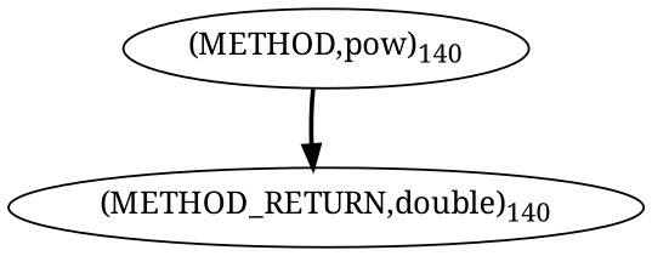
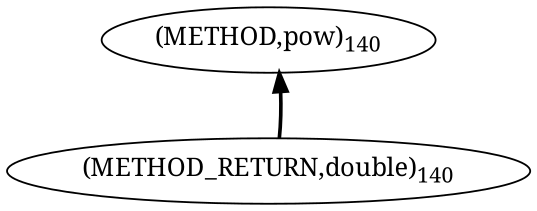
  digraph {
    fontname="Noto Serif"
    node [fontname="Noto Serif"]
    n1 [label=<(METHOD,pow)<SUB>140</SUB>>]
    n2 [label=<(METHOD_RETURN,double)<SUB>140</SUB>>]
-   n1 -> n2 [style=bold fontname="Noto Serif"]
+   n2 -> n1 [style=bold fontname="Noto Serif"]
  }
